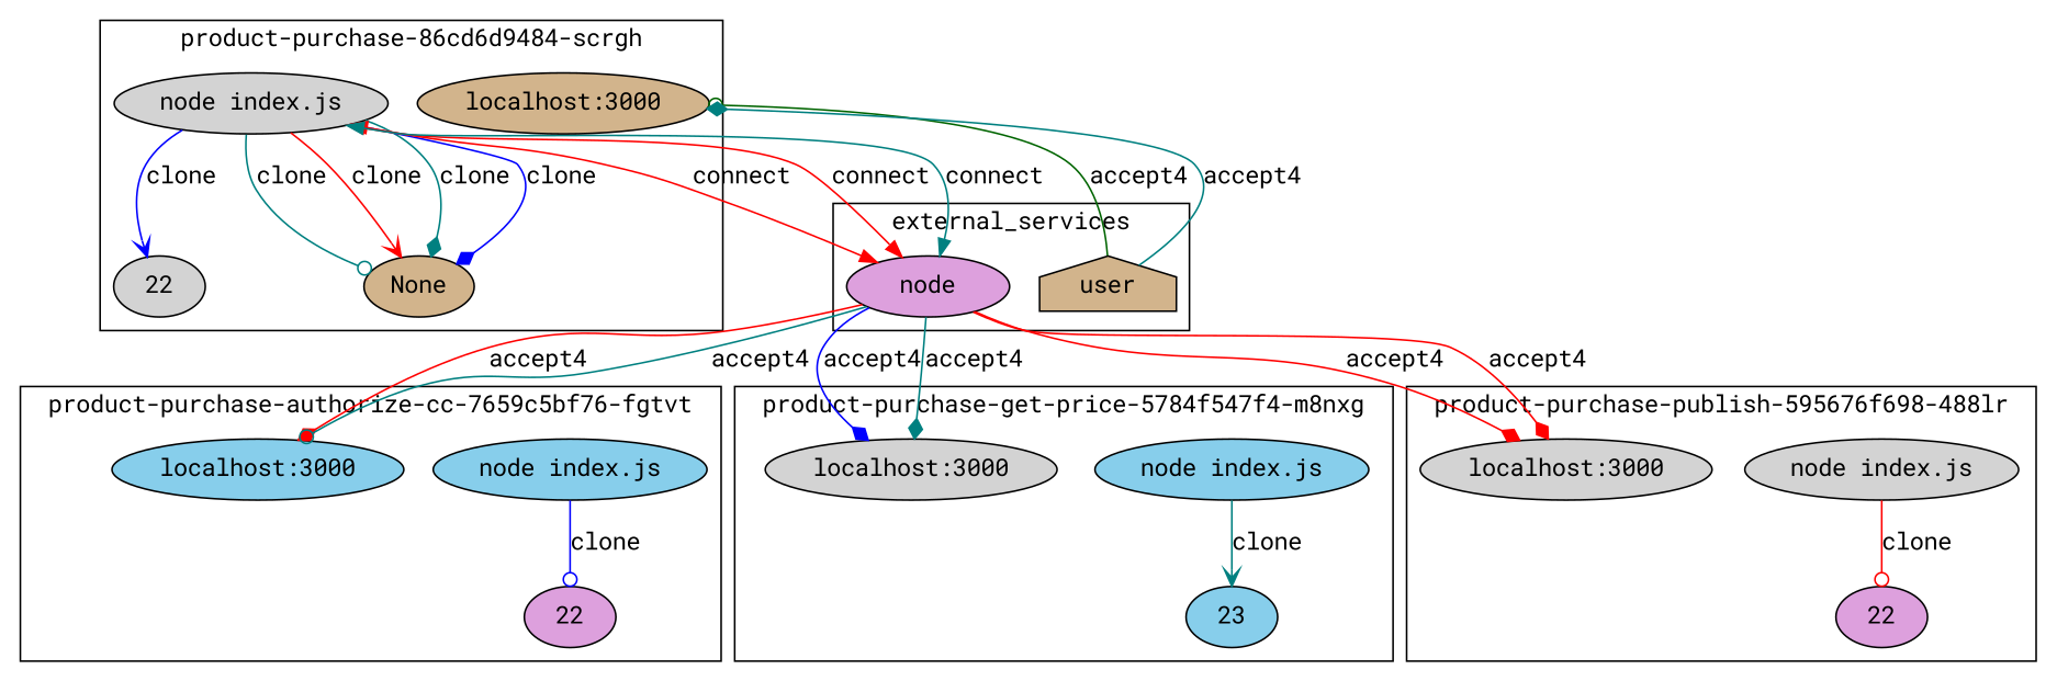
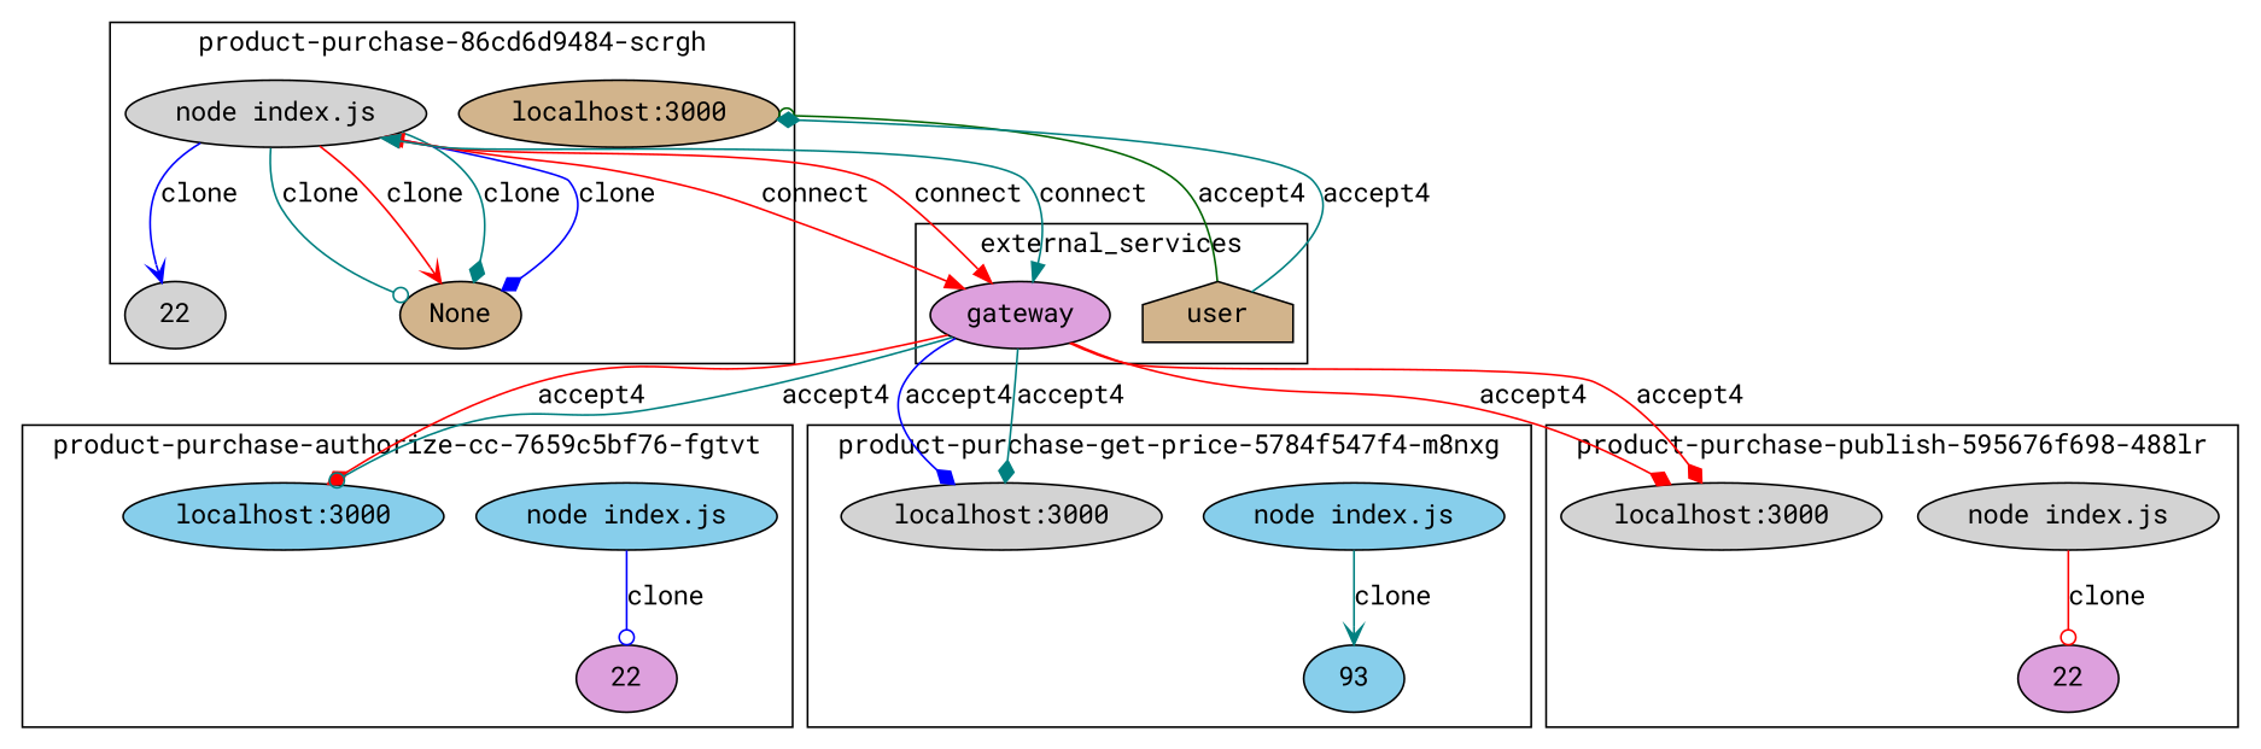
  digraph {
    fontname="Roboto Mono"
    node [fillcolor=lightgrey fontname="Roboto Mono" style=filled]
    edge [arrowhead=diamond color=teal fontname="Roboto Mono"]
    n1 [fillcolor=skyblue label="node index.js"]
    n2 [fillcolor=plum label=22]
    n3 [fillcolor=skyblue label="localhost:3000"]
    n4 [label="node index.js"]
    n5 [label=22]
    None [fillcolor=tan]
    n7 [fillcolor=tan label="localhost:3000"]
    n8 [fillcolor=skyblue label="node index.js"]
-   n9 [fillcolor=skyblue label=23]
+   n9 [fillcolor=skyblue label=93]
    n10 [label="localhost:3000"]
    n11 [label="node index.js"]
    n12 [fillcolor=plum label=22]
    n13 [label="localhost:3000"]
-   n14 [fillcolor=plum label="node"]
+   n14 [fillcolor=plum label=gateway]
    user [fillcolor=tan shape=house]
    subgraph cluster_1 {
      label=" product-purchase-authorize-cc-7659c5bf76-fgtvt "
      n1
      n2
      n3
    }
    subgraph cluster_2 {
      label=" product-purchase-86cd6d9484-scrgh "
      n4
      n5
      None
      n7
    }
    subgraph cluster_3 {
      label=" product-purchase-get-price-5784f547f4-m8nxg "
      n8
      n9
      n10
    }
    subgraph cluster_4 {
      label=" product-purchase-publish-595676f698-488lr "
      n11
      n12
      n13
    }
    subgraph cluster_5 {
      label=external_services
      n14
      user
    }
    n1 -> n2 [arrowhead=odot color=blue label=clone]
    n4 -> n5 [arrowhead=vee color=blue label=clone]
    n4 -> None [arrowhead=odot label=clone]
    n4 -> None [arrowhead=vee color=red label=clone]
    n4 -> None [label=clone]
    n4 -> None [color=blue label=clone]
    n4 -> n14 [color=red dir=both label=connect arrowhead=""]
    n4 -> n14 [color=red dir=both label=connect arrowhead=""]
    n4 -> n14 [dir=both label=connect arrowhead=""]
    n8 -> n9 [arrowhead=vee label=clone]
    n11 -> n12 [arrowhead=odot color=red label=clone]
    n14 -> n3 [color=red label=accept4]
    n14 -> n3 [arrowhead=odot label=accept4]
    n14 -> n10 [color=blue label=accept4]
    n14 -> n10 [label=accept4]
    n14 -> n13 [color=red label=accept4]
    n14 -> n13 [color=red label=accept4]
    user -> n7 [arrowhead=odot color=darkgreen label=accept4]
    user -> n7 [label=accept4]
  }
